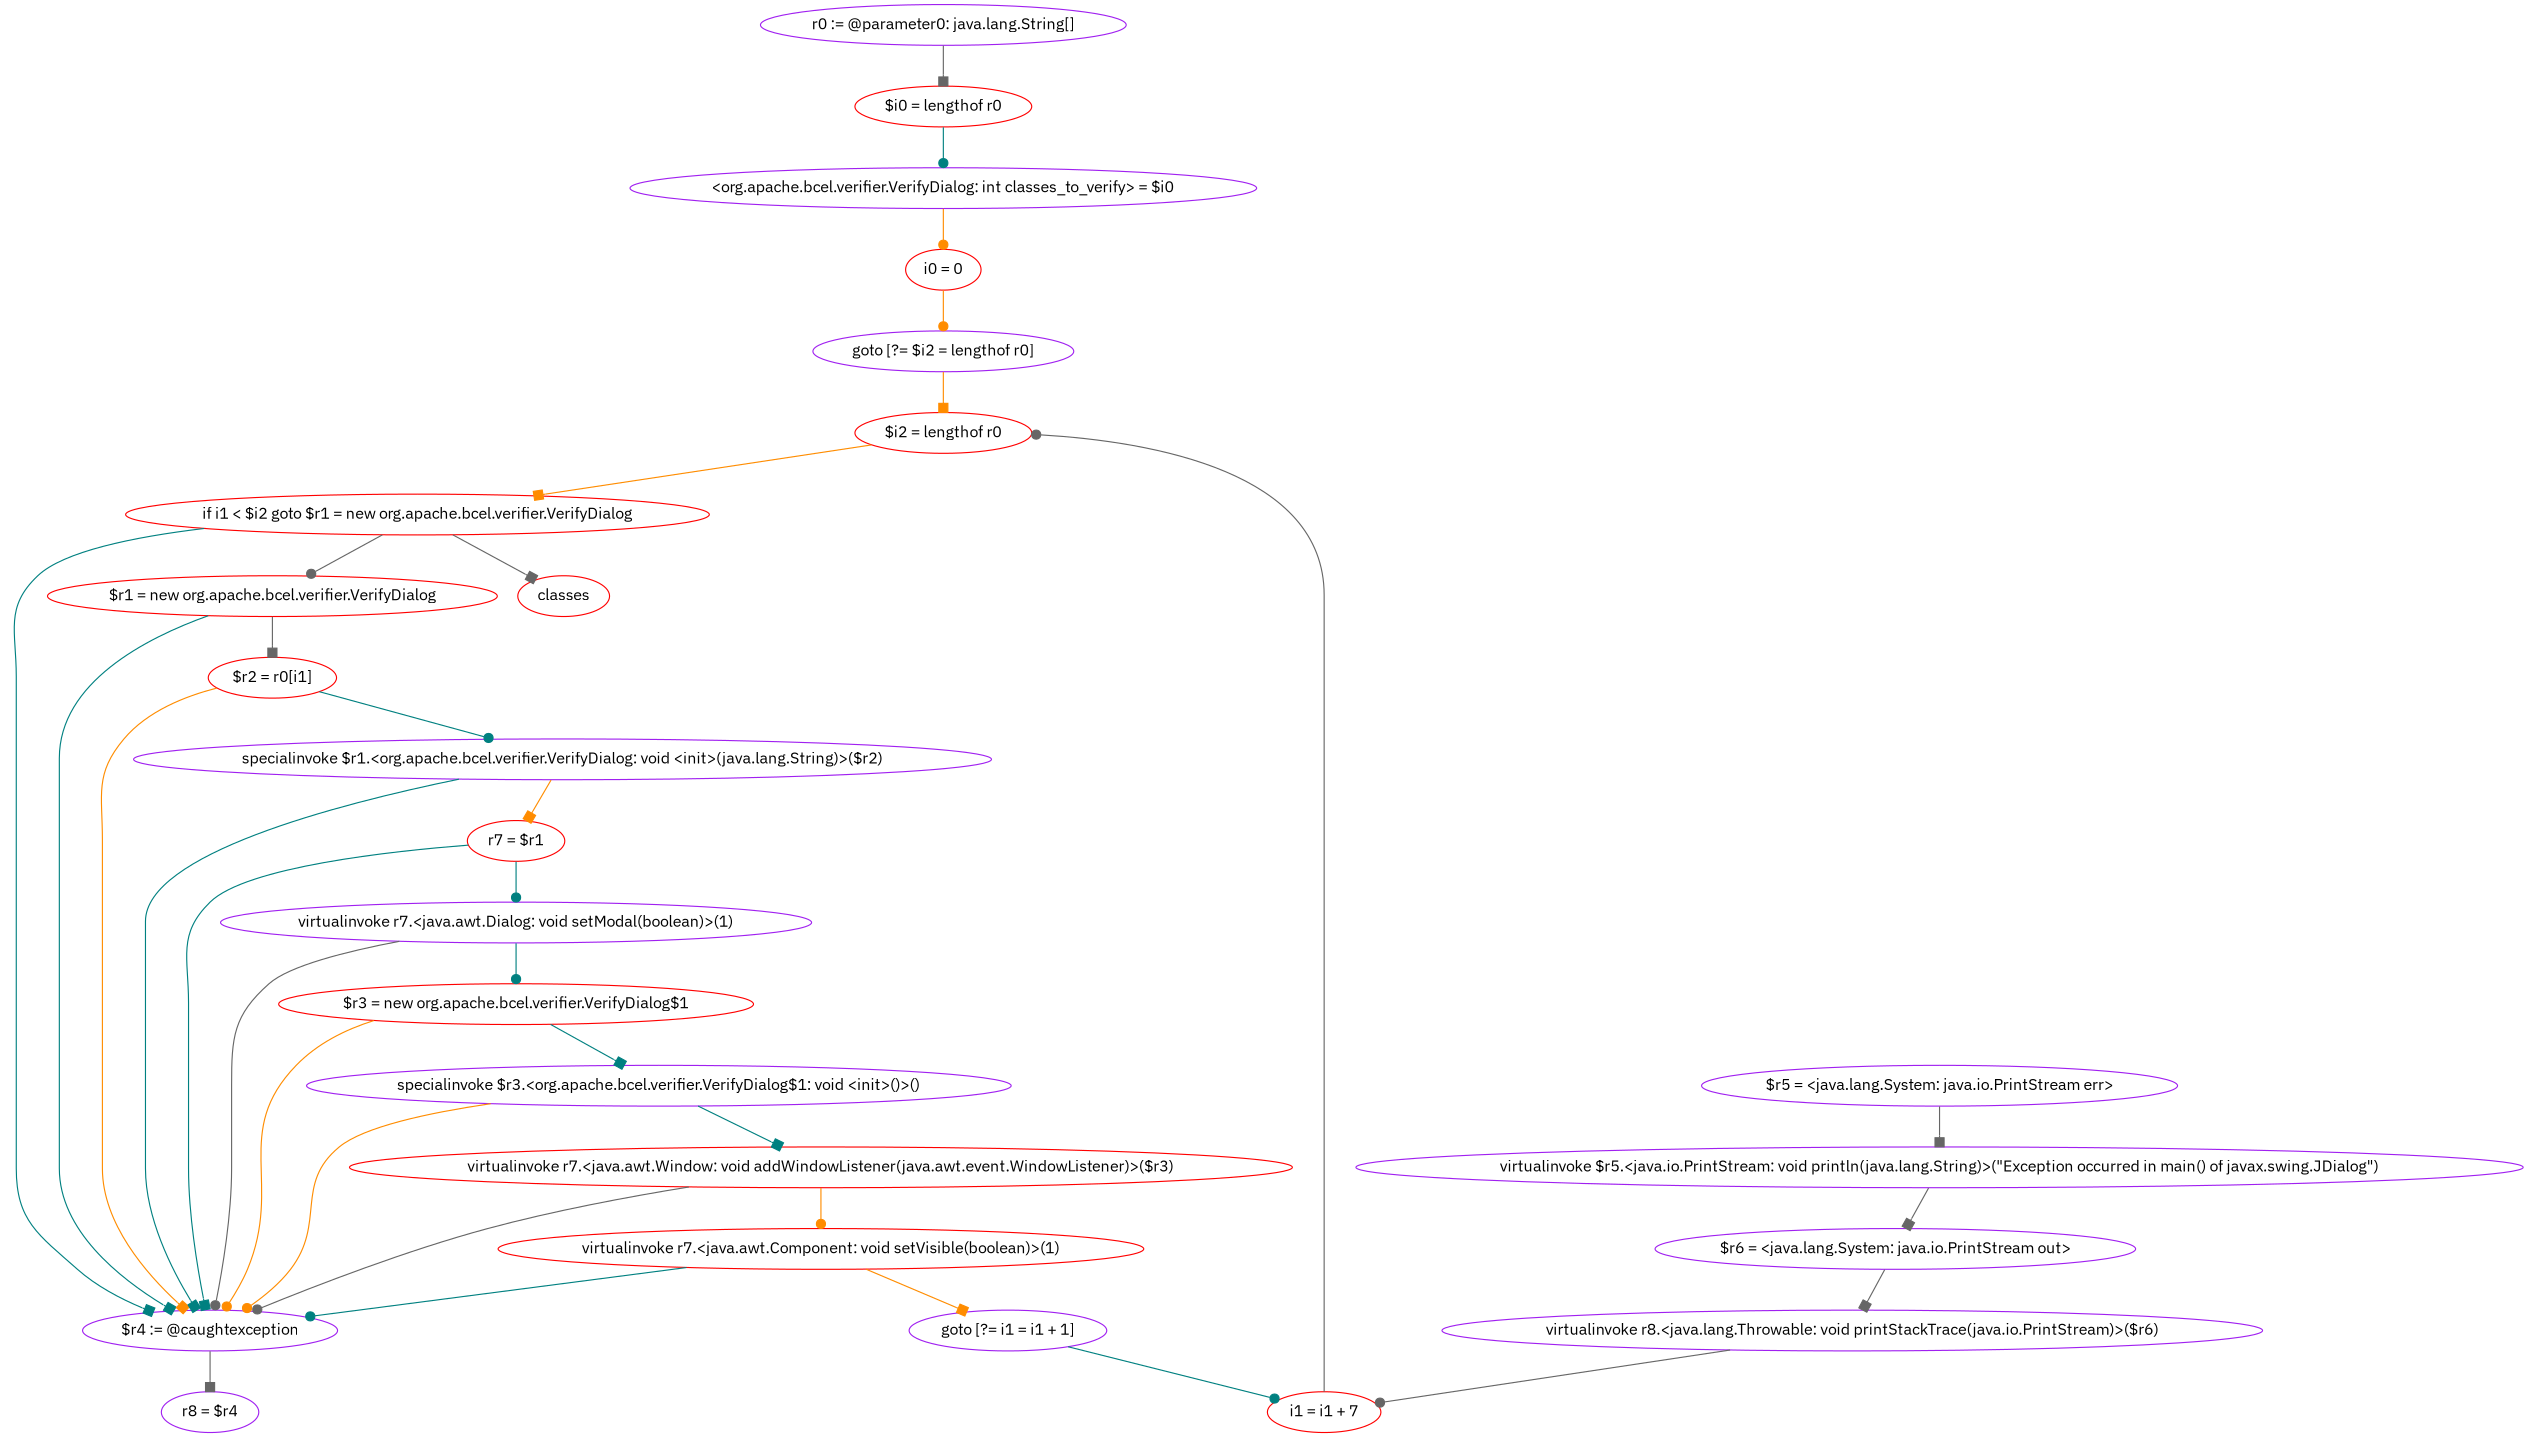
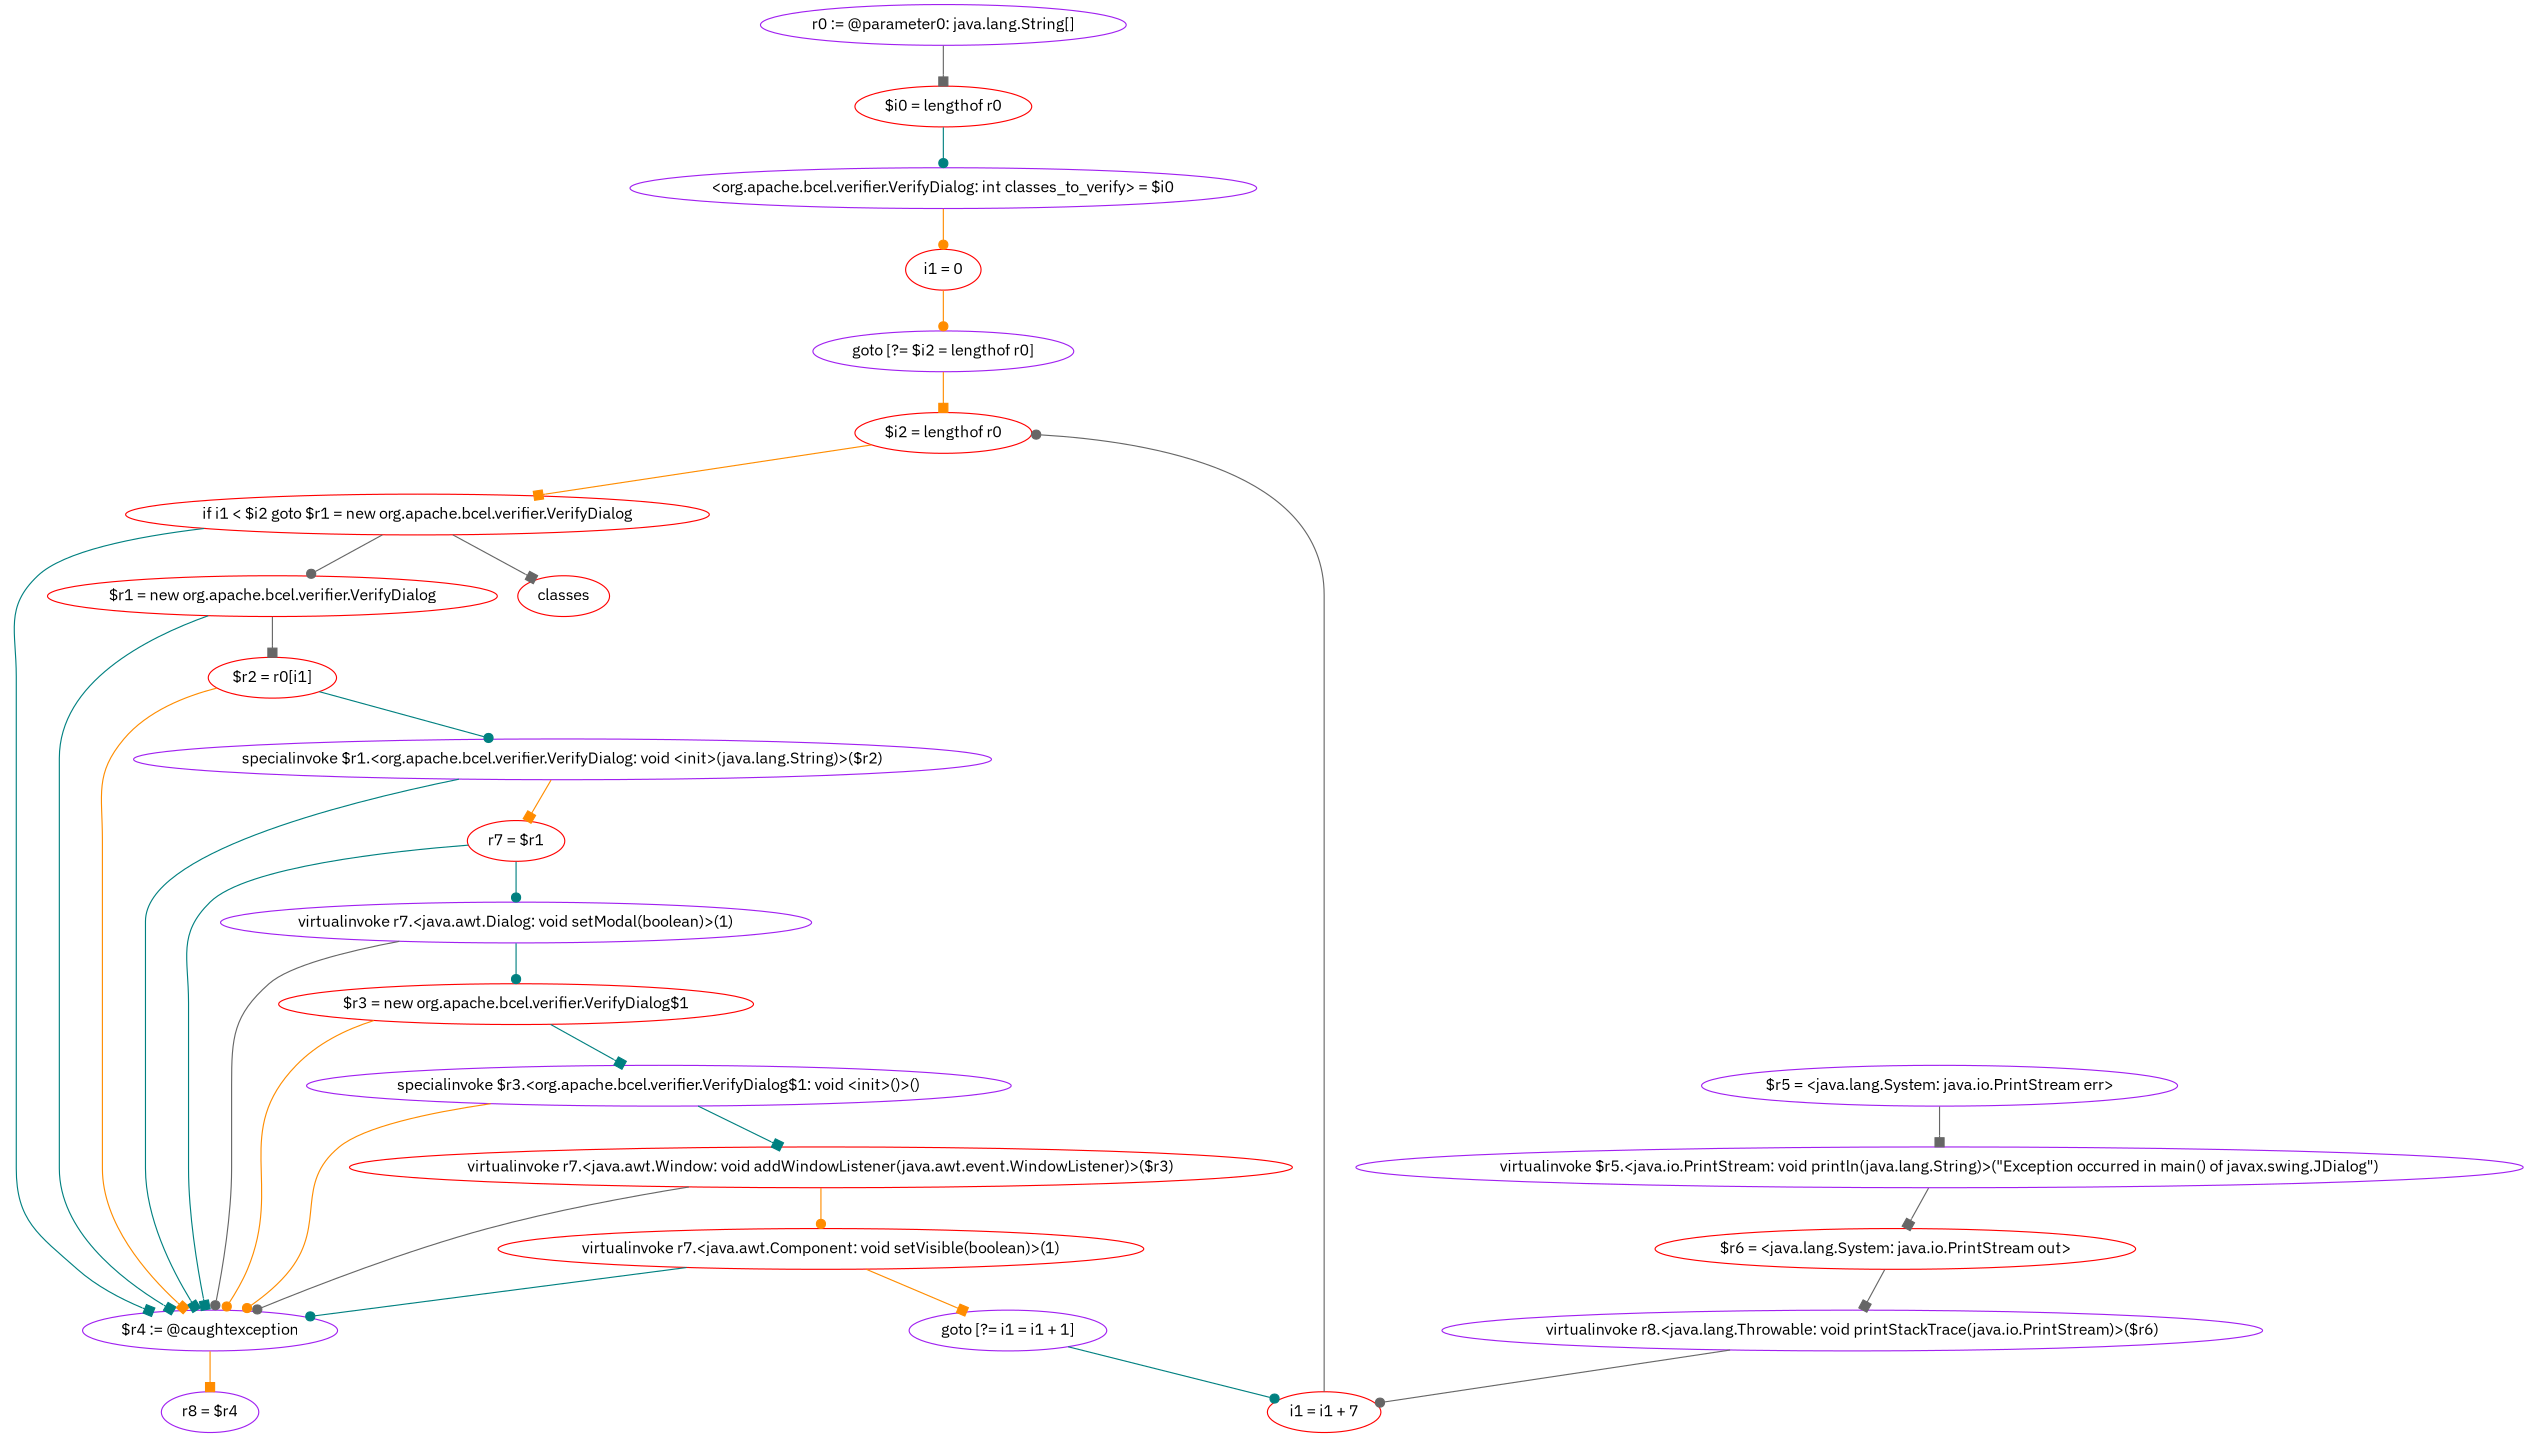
  digraph {
    fontname="IBM Plex Sans"
    node [color=purple fontname="IBM Plex Sans"]
    edge [arrowhead=box color=teal fontname="IBM Plex Sans"]
    "$i0 = lengthof r0" [color=red]
    "r0 := @parameter0: java.lang.String[]"
    "<org.apache.bcel.verifier.VerifyDialog: int classes_to_verify> = $i0"
-   "i1 = 0" [color=red label="i0 = 0"]
+   "i1 = 0" [color=red]
    "goto [?= $i2 = lengthof r0]"
    "$i2 = lengthof r0" [color=red]
    "if i1 < $i2 goto $r1 = new org.apache.bcel.verifier.VerifyDialog" [color=red]
    "$r1 = new org.apache.bcel.verifier.VerifyDialog" [color=red]
    "$r2 = r0[i1]" [color=red]
    "$r4 := @caughtexception"
    "specialinvoke $r1.<org.apache.bcel.verifier.VerifyDialog: void <init>(java.lang.String)>($r2)"
    "r8 = $r4"
    "r7 = $r1" [color=red]
    "virtualinvoke r7.<java.awt.Dialog: void setModal(boolean)>(1)"
    "$r3 = new org.apache.bcel.verifier.VerifyDialog$1" [color=red]
    "specialinvoke $r3.<org.apache.bcel.verifier.VerifyDialog$1: void <init>()>()"
    "virtualinvoke r7.<java.awt.Window: void addWindowListener(java.awt.event.WindowListener)>($r3)" [color=red]
    "virtualinvoke r7.<java.awt.Component: void setVisible(boolean)>(1)" [color=red]
    "goto [?= i1 = i1 + 1]"
    n20 [color=red label="i1 = i1 + 7"]
    "$r5 = <java.lang.System: java.io.PrintStream err>"
    "virtualinvoke $r5.<java.io.PrintStream: void println(java.lang.String)>(\"Exception occurred in main() of javax.swing.JDialog\")"
-   "$r6 = <java.lang.System: java.io.PrintStream out>"
+   "$r6 = <java.lang.System: java.io.PrintStream out>" [color=red]
    "virtualinvoke r8.<java.lang.Throwable: void printStackTrace(java.io.PrintStream)>($r6)"
    n25 [color=red label=classes]
    "$i0 = lengthof r0" -> "<org.apache.bcel.verifier.VerifyDialog: int classes_to_verify> = $i0" [arrowhead=dot]
    "r0 := @parameter0: java.lang.String[]" -> "$i0 = lengthof r0" [color=gray40]
    "<org.apache.bcel.verifier.VerifyDialog: int classes_to_verify> = $i0" -> "i1 = 0" [arrowhead=dot color=darkorange]
    "i1 = 0" -> "goto [?= $i2 = lengthof r0]" [arrowhead=dot color=darkorange]
    "goto [?= $i2 = lengthof r0]" -> "$i2 = lengthof r0" [color=darkorange]
    "$i2 = lengthof r0" -> "if i1 < $i2 goto $r1 = new org.apache.bcel.verifier.VerifyDialog" [color=darkorange]
    "if i1 < $i2 goto $r1 = new org.apache.bcel.verifier.VerifyDialog" -> "$r1 = new org.apache.bcel.verifier.VerifyDialog" [arrowhead=dot color=gray40]
    "if i1 < $i2 goto $r1 = new org.apache.bcel.verifier.VerifyDialog" -> "$r4 := @caughtexception"
    "if i1 < $i2 goto $r1 = new org.apache.bcel.verifier.VerifyDialog" -> n25 [color=gray40]
    "$r1 = new org.apache.bcel.verifier.VerifyDialog" -> "$r2 = r0[i1]" [color=gray40]
    "$r1 = new org.apache.bcel.verifier.VerifyDialog" -> "$r4 := @caughtexception"
    "$r2 = r0[i1]" -> "$r4 := @caughtexception" [color=darkorange]
    "$r2 = r0[i1]" -> "specialinvoke $r1.<org.apache.bcel.verifier.VerifyDialog: void <init>(java.lang.String)>($r2)" [arrowhead=dot]
-   "$r4 := @caughtexception" -> "r8 = $r4" [color=gray40]
+   "$r4 := @caughtexception" -> "r8 = $r4" [color=darkorange]
    "specialinvoke $r1.<org.apache.bcel.verifier.VerifyDialog: void <init>(java.lang.String)>($r2)" -> "$r4 := @caughtexception"
    "specialinvoke $r1.<org.apache.bcel.verifier.VerifyDialog: void <init>(java.lang.String)>($r2)" -> "r7 = $r1" [color=darkorange]
    "r7 = $r1" -> "$r4 := @caughtexception"
    "r7 = $r1" -> "virtualinvoke r7.<java.awt.Dialog: void setModal(boolean)>(1)" [arrowhead=dot]
    "virtualinvoke r7.<java.awt.Dialog: void setModal(boolean)>(1)" -> "$r4 := @caughtexception" [arrowhead=dot color=gray40]
    "virtualinvoke r7.<java.awt.Dialog: void setModal(boolean)>(1)" -> "$r3 = new org.apache.bcel.verifier.VerifyDialog$1" [arrowhead=dot]
    "$r3 = new org.apache.bcel.verifier.VerifyDialog$1" -> "$r4 := @caughtexception" [arrowhead=dot color=darkorange]
    "$r3 = new org.apache.bcel.verifier.VerifyDialog$1" -> "specialinvoke $r3.<org.apache.bcel.verifier.VerifyDialog$1: void <init>()>()"
    "specialinvoke $r3.<org.apache.bcel.verifier.VerifyDialog$1: void <init>()>()" -> "$r4 := @caughtexception" [arrowhead=dot color=darkorange]
    "specialinvoke $r3.<org.apache.bcel.verifier.VerifyDialog$1: void <init>()>()" -> "virtualinvoke r7.<java.awt.Window: void addWindowListener(java.awt.event.WindowListener)>($r3)"
    "virtualinvoke r7.<java.awt.Window: void addWindowListener(java.awt.event.WindowListener)>($r3)" -> "$r4 := @caughtexception" [arrowhead=dot color=gray40]
    "virtualinvoke r7.<java.awt.Window: void addWindowListener(java.awt.event.WindowListener)>($r3)" -> "virtualinvoke r7.<java.awt.Component: void setVisible(boolean)>(1)" [arrowhead=dot color=darkorange]
    "virtualinvoke r7.<java.awt.Component: void setVisible(boolean)>(1)" -> "$r4 := @caughtexception" [arrowhead=dot]
    "virtualinvoke r7.<java.awt.Component: void setVisible(boolean)>(1)" -> "goto [?= i1 = i1 + 1]" [color=darkorange]
    "goto [?= i1 = i1 + 1]" -> n20 [arrowhead=dot]
    n20 -> "$i2 = lengthof r0" [arrowhead=dot color=gray40]
    "$r5 = <java.lang.System: java.io.PrintStream err>" -> "virtualinvoke $r5.<java.io.PrintStream: void println(java.lang.String)>(\"Exception occurred in main() of javax.swing.JDialog\")" [color=gray40]
    "virtualinvoke $r5.<java.io.PrintStream: void println(java.lang.String)>(\"Exception occurred in main() of javax.swing.JDialog\")" -> "$r6 = <java.lang.System: java.io.PrintStream out>" [color=gray40]
    "$r6 = <java.lang.System: java.io.PrintStream out>" -> "virtualinvoke r8.<java.lang.Throwable: void printStackTrace(java.io.PrintStream)>($r6)" [color=gray40]
    "virtualinvoke r8.<java.lang.Throwable: void printStackTrace(java.io.PrintStream)>($r6)" -> n20 [arrowhead=dot color=gray40]
  }
